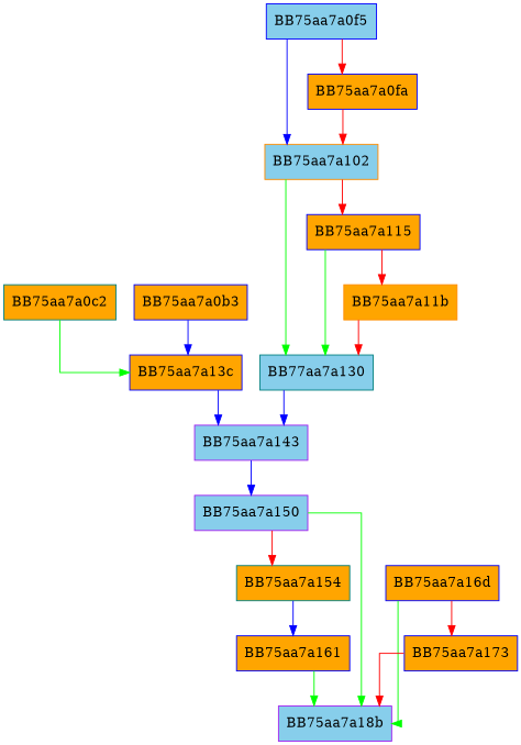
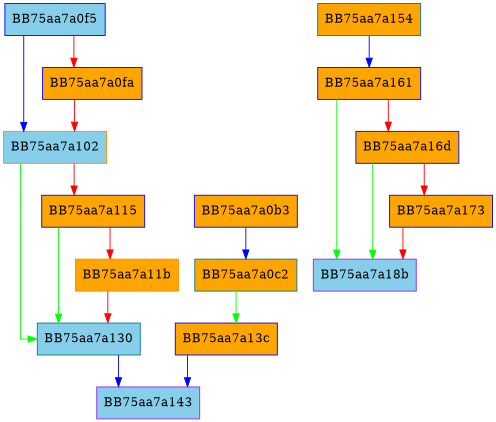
  digraph {
    splines=ortho
    node [color=blue fillcolor=orange shape=box style=filled]
    edge [color=red]
    BB75aa7a0c2 [color=teal]
    BB75aa7a13c
    BB75aa7a0b3
    BB75aa7a143 [color=purple fillcolor=skyblue]
    BB75aa7a0f5 [fillcolor=skyblue]
    BB75aa7a102 [color=darkorange fillcolor=skyblue]
    BB75aa7a0fa
-   BB75aa7a150 [color=purple fillcolor=skyblue]
-   BB75aa7a130 [color=teal fillcolor=skyblue label=BB77aa7a130]
+   BB75aa7a130 [color=teal fillcolor=skyblue]
    BB75aa7a115
    BB75aa7a11b [color=darkorange]
    BB75aa7a18b [color=purple fillcolor=skyblue]
    BB75aa7a154 [color=teal]
    BB75aa7a161
    BB75aa7a16d
    BB75aa7a173
    BB75aa7a0c2 -> BB75aa7a13c [color=green]
    BB75aa7a13c -> BB75aa7a143 [color=blue]
-   BB75aa7a0b3 -> BB75aa7a13c [color=blue]
-   BB75aa7a143 -> BB75aa7a150 [color=blue]
+   BB75aa7a0b3 -> BB75aa7a0c2 [color=blue]
    BB75aa7a0f5 -> BB75aa7a102 [color=blue]
    BB75aa7a0f5 -> BB75aa7a0fa
    BB75aa7a102 -> BB75aa7a130 [color=green]
    BB75aa7a102 -> BB75aa7a115
    BB75aa7a0fa -> BB75aa7a102
-   BB75aa7a150 -> BB75aa7a18b [color=green]
-   BB75aa7a150 -> BB75aa7a154
    BB75aa7a130 -> BB75aa7a143 [color=blue]
    BB75aa7a115 -> BB75aa7a130 [color=green]
    BB75aa7a115 -> BB75aa7a11b
    BB75aa7a11b -> BB75aa7a130
    BB75aa7a154 -> BB75aa7a161 [color=blue]
    BB75aa7a161 -> BB75aa7a18b [color=green]
+   BB75aa7a161 -> BB75aa7a16d
    BB75aa7a16d -> BB75aa7a18b [color=green]
    BB75aa7a16d -> BB75aa7a173
    BB75aa7a173 -> BB75aa7a18b
  }
